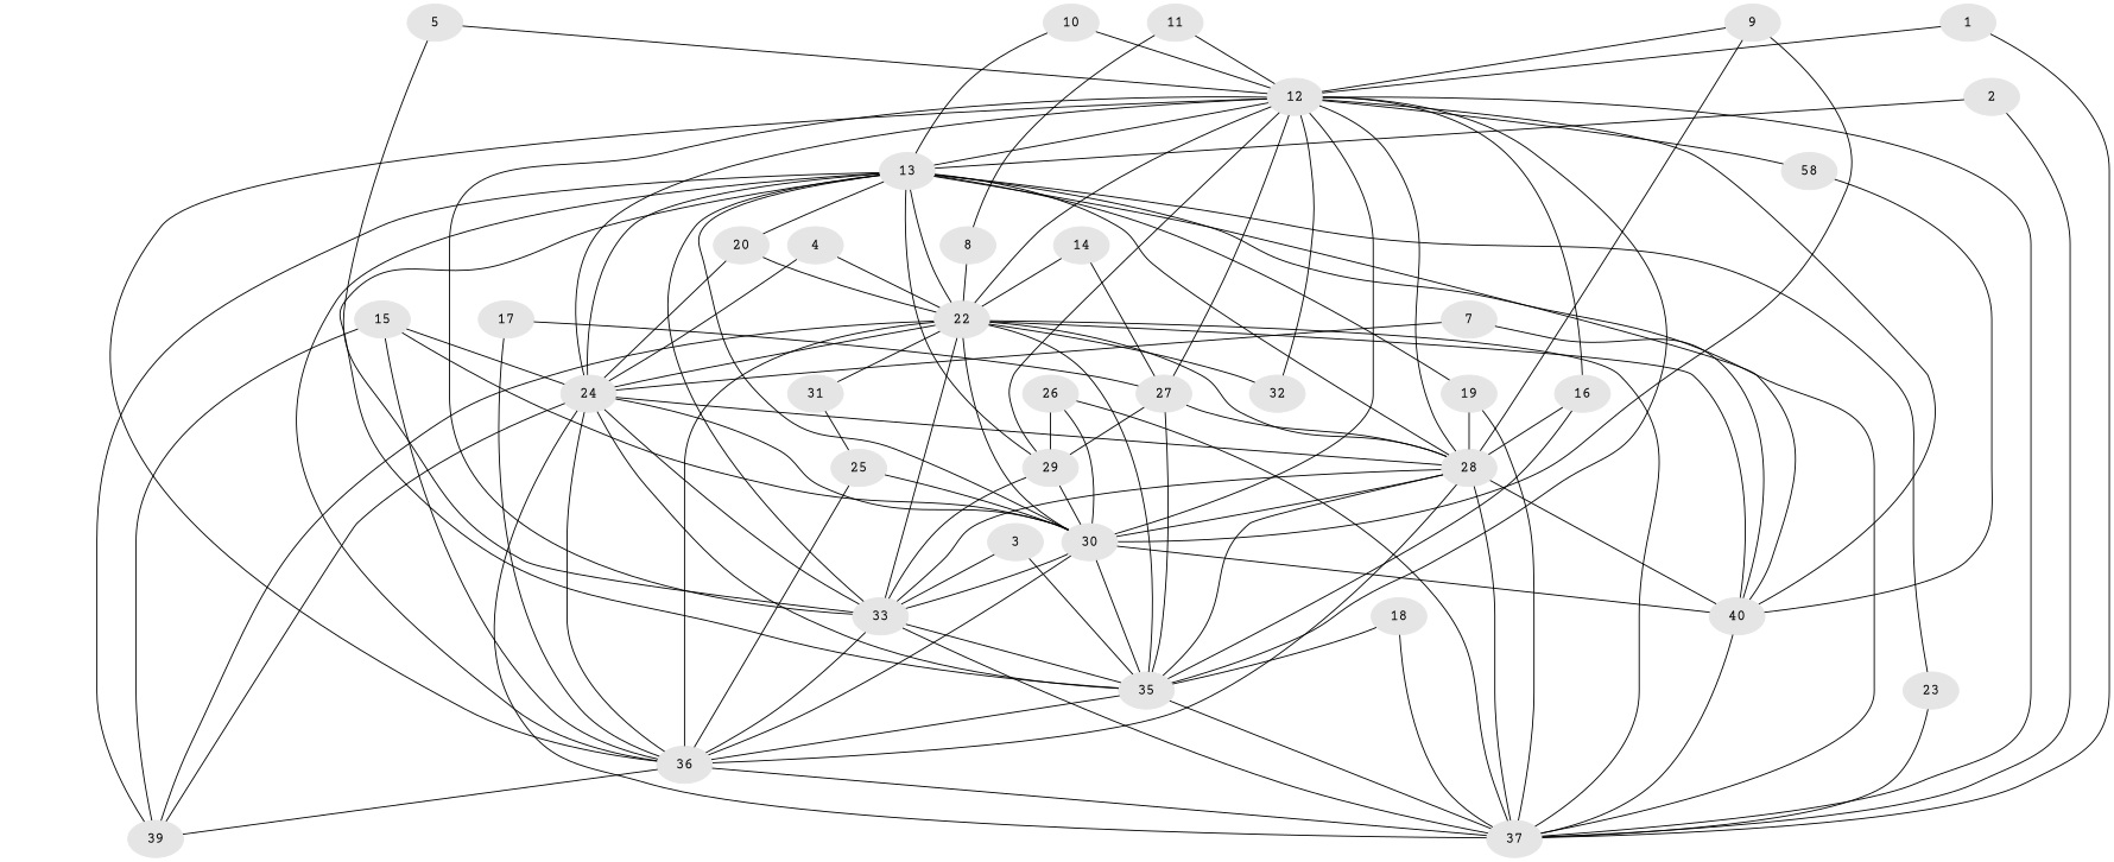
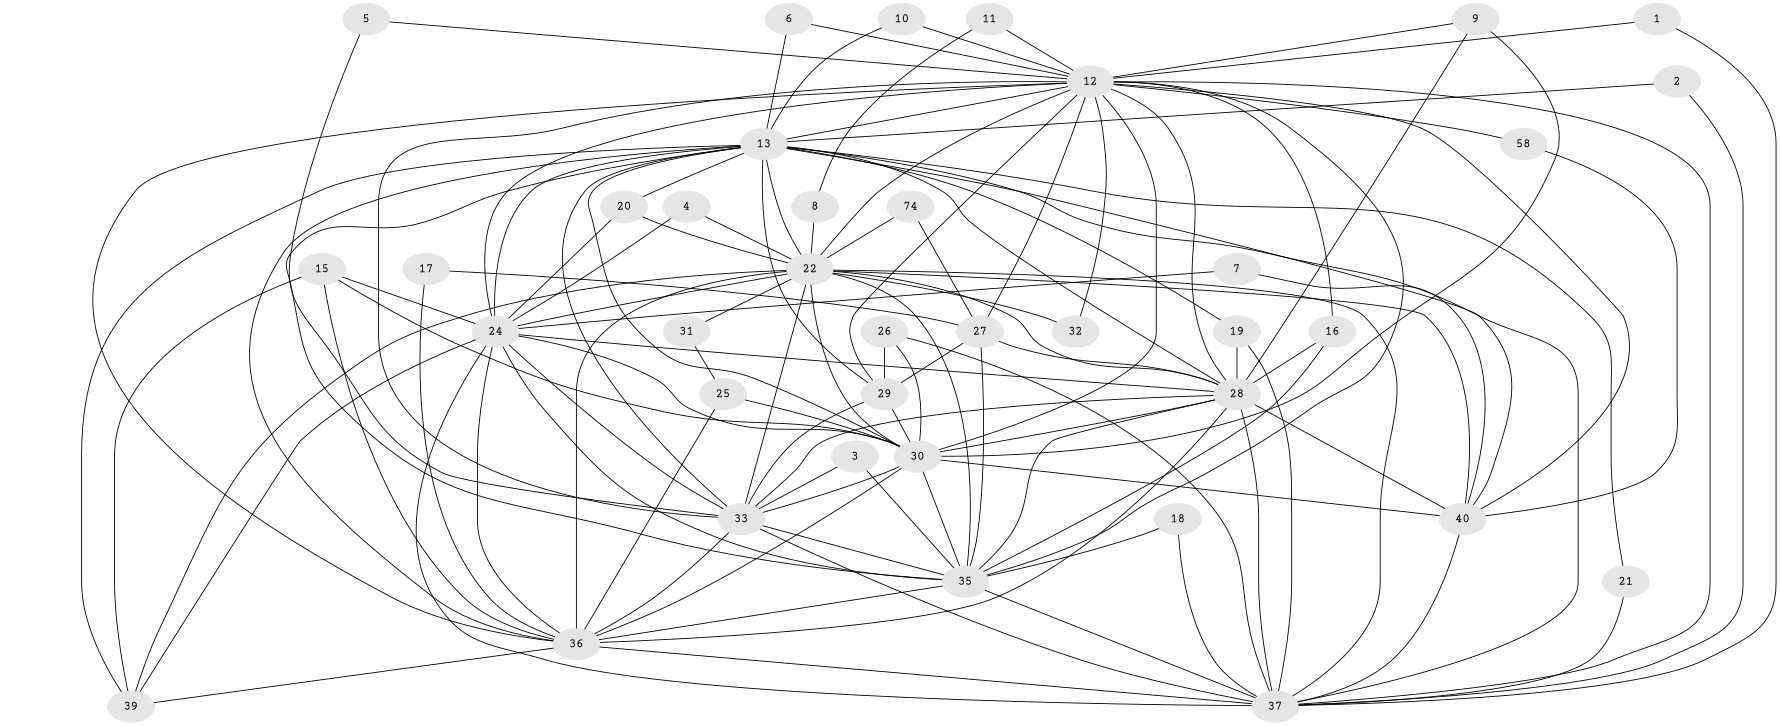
  graph {
    fontname="Courier Prime"
    node [color=gray90 fontname="Courier Prime" style=filled]
    edge [fontname="Courier Prime" weight=1.0]
    1
    12
    37
    13
    33
    35
    22
    24
    40
    28
    30
    16
    27
    29
    32
    36
    n17 [label=58]
    2
    19
    20
-   21 [label=23]
+   21
    39
    3
    4
    31
    5
+   6
    7
    8
    9
    10
    11
-   14
+   14 [label=74]
    15
    17
    18
    25
    26
    1 -- 12
    1 -- 37
    12 -- 37
    12 -- 13
    12 -- 33 [weight=2.0]
    12 -- 35
    12 -- 22
    12 -- 24
    12 -- 40
    12 -- 28 [weight=2.0]
    12 -- 30 [weight=2.0]
    12 -- 16
    12 -- 27 [weight=2.0]
    12 -- 29
    12 -- 32
    12 -- 36
    12 -- n17
    13 -- 37
    13 -- 33
    13 -- 35 [weight=2.0]
    13 -- 22 [weight=2.0]
    13 -- 24
    13 -- 40
    13 -- 28
    13 -- 30
    13 -- 29
    13 -- 36
    13 -- 19
    13 -- 20
    13 -- 21
    13 -- 39 [weight=2.0]
    33 -- 37 [weight=2.0]
    33 -- 35
    33 -- 36
    35 -- 37
    35 -- 36
    22 -- 37 [weight=2.0]
    22 -- 33
    22 -- 35 [weight=2.0]
    22 -- 24
    22 -- 40
    22 -- 28 [weight=2.0]
    22 -- 30 [weight=2.0]
    22 -- 32
    22 -- 36 [weight=2.0]
    22 -- 39
    22 -- 31
    24 -- 37
    24 -- 33 [weight=2.0]
    24 -- 35
    24 -- 28
    24 -- 30
    24 -- 36 [weight=2.0]
    24 -- 39
    40 -- 37
    28 -- 37
    28 -- 33
    28 -- 35
    28 -- 40
    28 -- 30
    28 -- 36
    30 -- 33
    30 -- 35
    30 -- 40
    30 -- 36 [weight=2.0]
    16 -- 35
    16 -- 28
    27 -- 35
    27 -- 28
    27 -- 29
    29 -- 33
    29 -- 30
    36 -- 37 [weight=2.0]
    36 -- 39
    n17 -- 40
    2 -- 37
    2 -- 13
    19 -- 37
    19 -- 28
    20 -- 22
    20 -- 24
    21 -- 37
    3 -- 33
    3 -- 35
    4 -- 22
    4 -- 24
    31 -- 25
    5 -- 12
    5 -- 33
+   6 -- 12
+   6 -- 13
    7 -- 24
    7 -- 40
    8 -- 22 [weight=2.0]
    9 -- 12
    9 -- 28
    9 -- 30
    10 -- 12
    10 -- 13
    11 -- 12
    11 -- 8
    14 -- 22
    14 -- 27
    15 -- 24
    15 -- 30
    15 -- 36
    15 -- 39
    17 -- 27
    17 -- 36
    18 -- 37
    18 -- 35
    25 -- 30
    25 -- 36
    26 -- 37
    26 -- 30
    26 -- 29
  }
